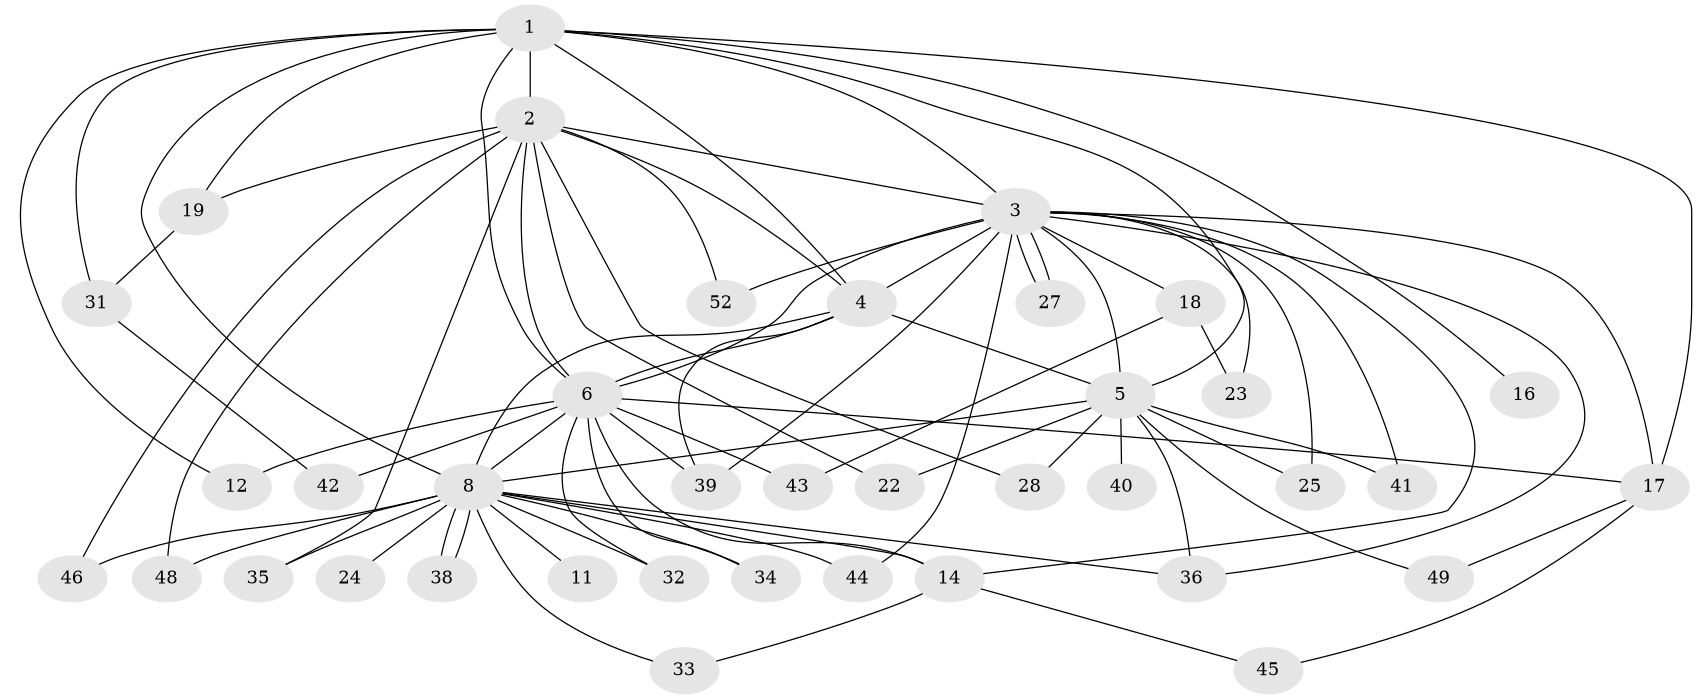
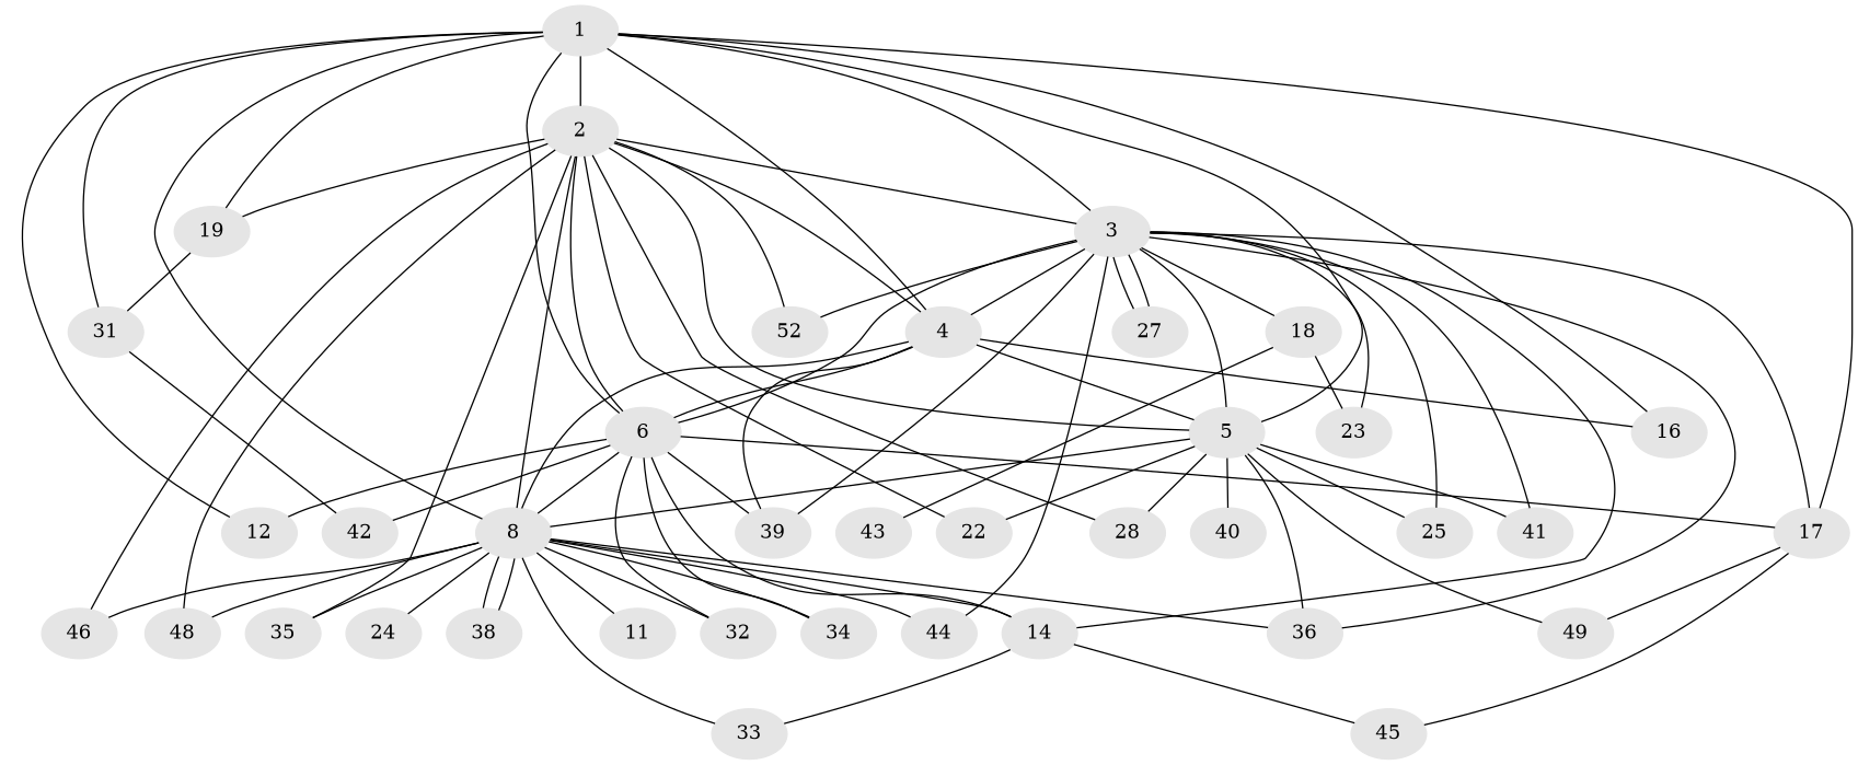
  graph {
    node [color=gray90 style=filled]
    1 [super="+26"]
    2 [super="+10"]
    3 [super="+7"]
    4
    5 [super="+21"]
    6 [super="+15"]
    8 [super="+9"]
    12
    16
    17 [super="+50"]
    19 [super="+20"]
    31
    22 [super="+51"]
    28
    35
    46
    48 [super="+54"]
    52
    14 [super="+30"]
    18 [super="+29"]
    23
    25
    27
    36 [super="+37"]
    39 [super="+47"]
    41 [super="+53"]
    44
    40
    49
    32
    34
    42
    43
    11
    24
    33
    38
    45
    1 -- 2 [weight=2]
    1 -- 3 [weight=2]
    1 -- 4
    1 -- 5 [weight=2]
    1 -- 6
    1 -- 8 [weight=2]
    1 -- 12
    1 -- 16
    1 -- 17
    1 -- 19
    1 -- 31
    2 -- 3 [weight=4]
    2 -- 4 [weight=2]
+   2 -- 5 [weight=2]
    2 -- 6 [weight=2]
+   2 -- 8 [weight=4]
    2 -- 19 [weight=2]
    2 -- 22
    2 -- 28
    2 -- 35
    2 -- 46
    2 -- 48 [weight=2]
    2 -- 52
    3 -- 4 [weight=2]
    3 -- 5 [weight=2]
    3 -- 6 [weight=3]
    3 -- 17
    3 -- 52
    3 -- 14
    3 -- 18 [weight=3]
    3 -- 23
    3 -- 25
    3 -- 27
    3 -- 27
    3 -- 36
    3 -- 39
    3 -- 41 [weight=2]
    3 -- 44
    4 -- 5
    4 -- 6
    4 -- 8 [weight=2]
+   4 -- 16
    4 -- 39
    5 -- 8 [weight=2]
    5 -- 22 [weight=2]
    5 -- 28
    5 -- 25
    5 -- 36
    5 -- 41
    5 -- 40 [weight=2]
    5 -- 49
    6 -- 8 [weight=2]
    6 -- 12
    6 -- 17
    6 -- 14
    6 -- 39
    6 -- 32
    6 -- 34
    6 -- 42
-   6 -- 43
    8 -- 35
    8 -- 46
    8 -- 48
    8 -- 14
    8 -- 36
    8 -- 44
    8 -- 32
    8 -- 34
    8 -- 11 [weight=2]
    8 -- 24 [weight=2]
    8 -- 33
    8 -- 38
    8 -- 38
    17 -- 49
    17 -- 45
    19 -- 31
    31 -- 42
    14 -- 33
    14 -- 45
    18 -- 23
    18 -- 43
  }
